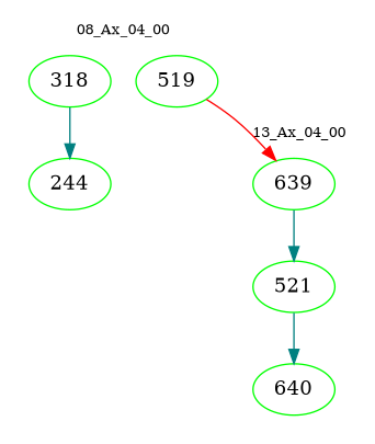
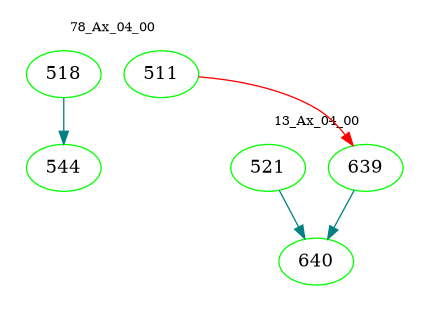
  digraph {
    node [color=green]
    edge [color=teal]
    n1 [label=639]
    n2 [label=521]
    n3 [label=640]
-   n4 [label=519]
-   n5 [label=318]
-   n6 [label=244]
+   n4 [label=511]
+   n5 [label=518]
+   n6 [label=544]
    subgraph cluster_1 {
      color=white
      fontsize=10
      label="13_Ax_04_00"
      n1
      n2
      n3
    }
    subgraph cluster_2 {
      color=white
      fontsize=10
-     label="08_Ax_04_00"
+     label="78_Ax_04_00"
      n4
      n5
      n6
    }
-   n1 -> n2
+   n1 -> n3
    n2 -> n3
    n4 -> n1 [color=red]
    n5 -> n6
  }
